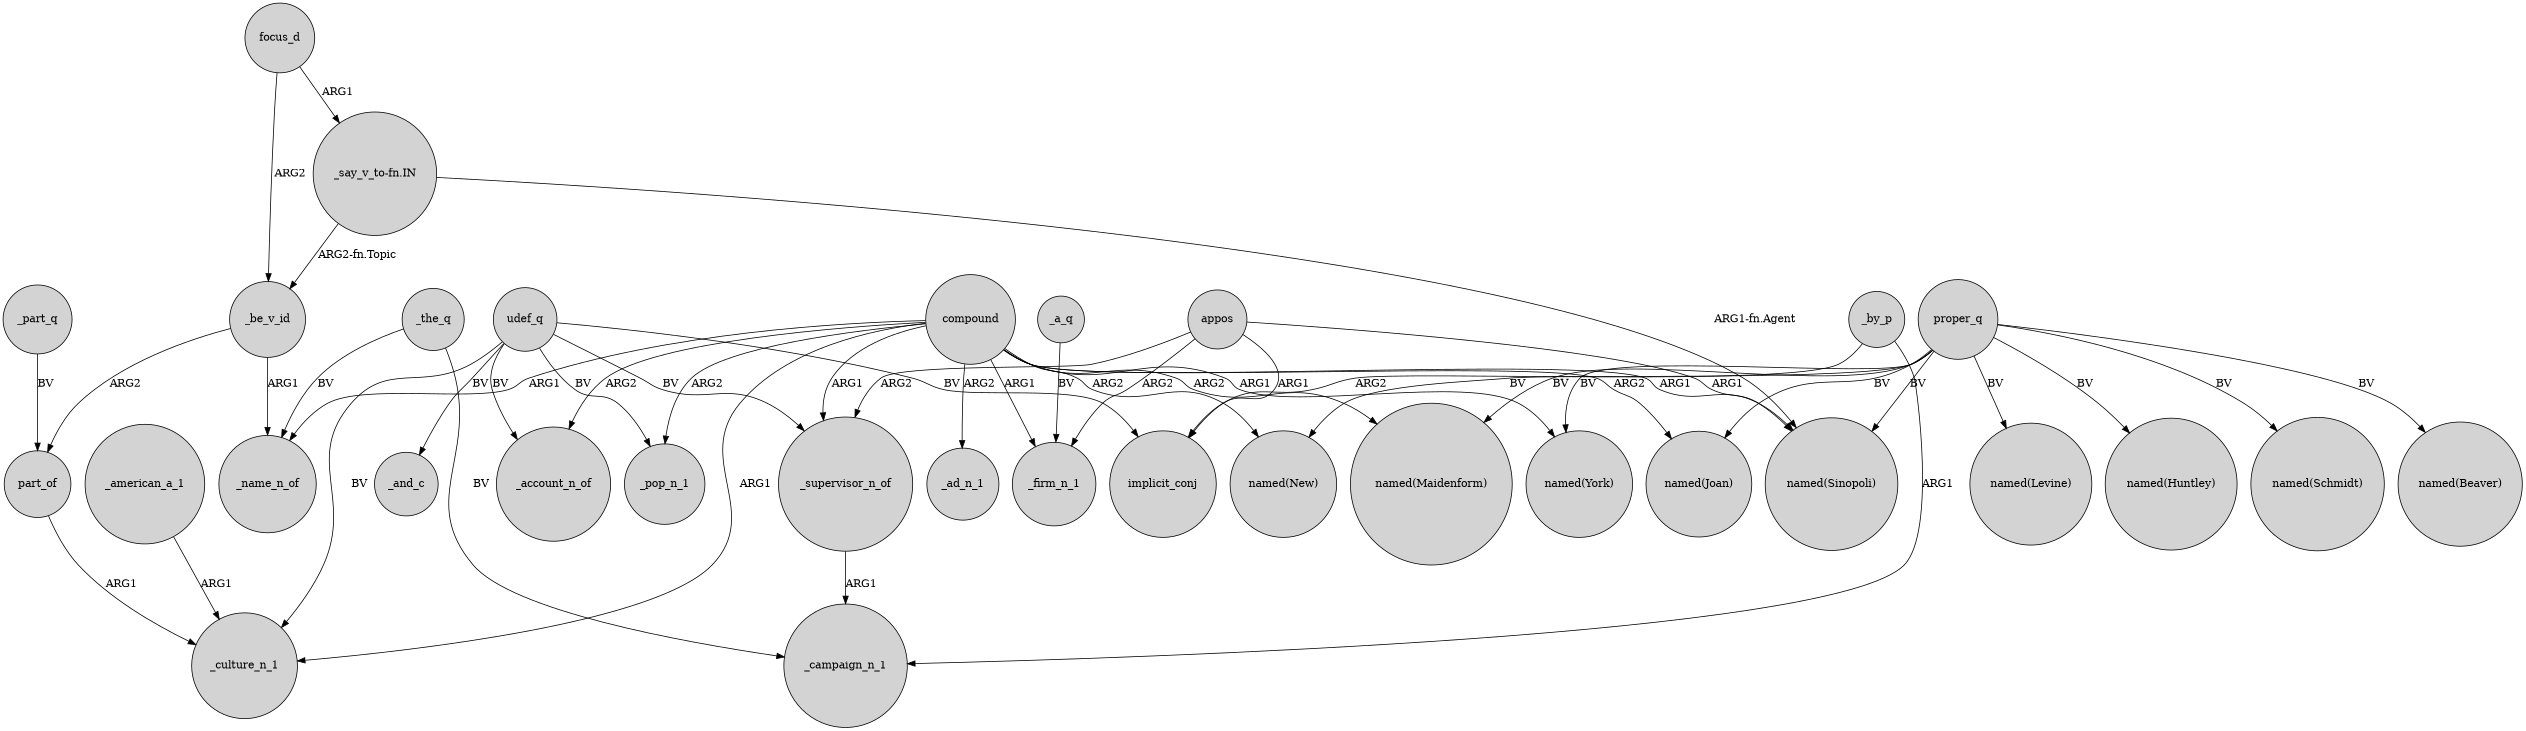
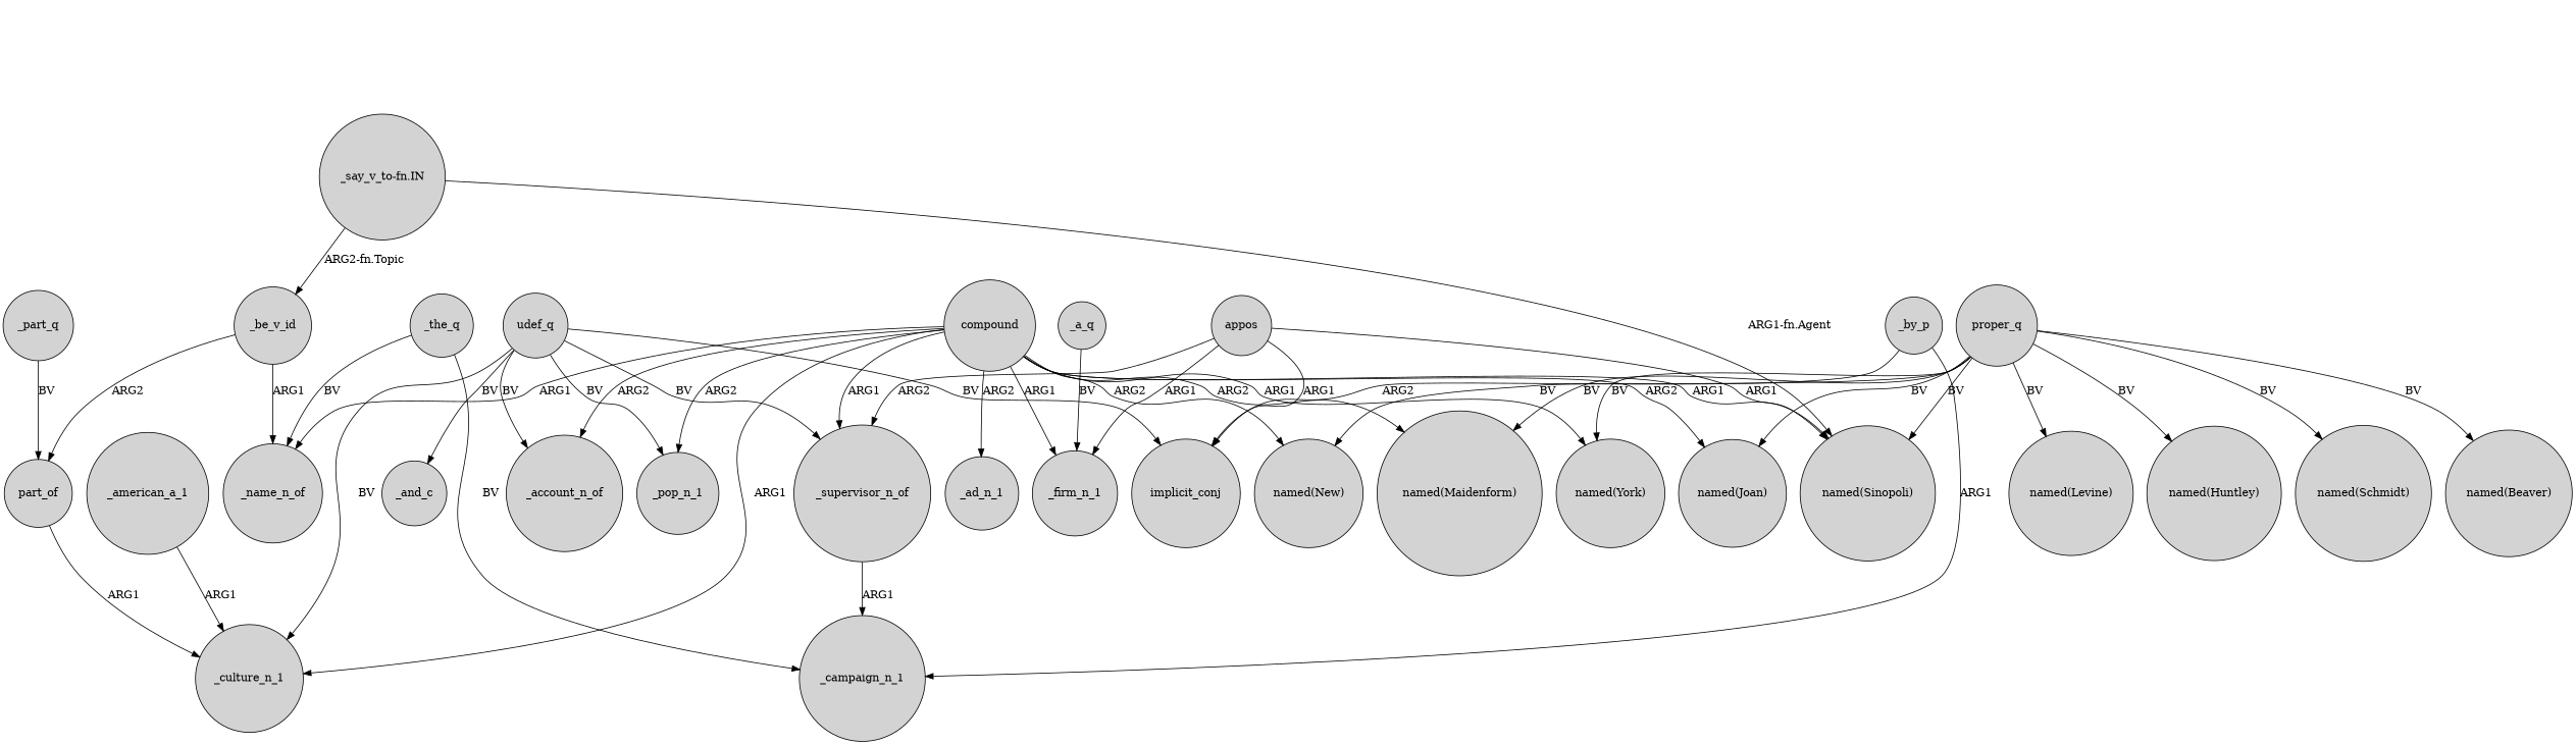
  digraph {
    node [shape=circle style=filled]
-   focus_d
    _be_v_id
    "_say_v_to-fn.IN"
    part_of
    _name_n_of
    "named(Sinopoli)"
    _culture_n_1
    proper_q
    "named(Maidenform)"
    "named(New)"
    "named(Joan)"
    "named(Levine)"
    "named(York)"
    "named(Huntley)"
    "named(Schmidt)"
    "named(Beaver)"
    _american_a_1
    compound
    _ad_n_1
    _firm_n_1
    _supervisor_n_of
    _pop_n_1
    _account_n_of
    _campaign_n_1
    appos
    implicit_conj
    _by_p
    _a_q
    udef_q
    _and_c
    _part_q
    _the_q
-   focus_d -> _be_v_id [label=ARG2]
-   focus_d -> "_say_v_to-fn.IN" [label=ARG1]
    _be_v_id -> part_of [label=ARG2]
    _be_v_id -> _name_n_of [label=ARG1]
    "_say_v_to-fn.IN" -> _be_v_id [label="ARG2-fn.Topic"]
    "_say_v_to-fn.IN" -> "named(Sinopoli)" [label="ARG1-fn.Agent"]
    part_of -> _culture_n_1 [label=ARG1]
    proper_q -> "named(Sinopoli)" [label=BV]
    proper_q -> "named(Maidenform)" [label=BV]
    proper_q -> "named(New)" [label=BV]
    proper_q -> "named(Joan)" [label=BV]
    proper_q -> "named(Levine)" [label=BV]
    proper_q -> "named(York)" [label=BV]
    proper_q -> "named(Huntley)" [label=BV]
    proper_q -> "named(Schmidt)" [label=BV]
    proper_q -> "named(Beaver)" [label=BV]
    _american_a_1 -> _culture_n_1 [label=ARG1]
    compound -> _name_n_of [label=ARG1]
    compound -> "named(Sinopoli)" [label=ARG1]
    compound -> _culture_n_1 [label=ARG1]
    compound -> "named(Maidenform)" [label=ARG2]
    compound -> "named(New)" [label=ARG2]
    compound -> "named(Joan)" [label=ARG2]
    compound -> "named(York)" [label=ARG1]
    compound -> _ad_n_1 [label=ARG2]
    compound -> _firm_n_1 [label=ARG1]
    compound -> _supervisor_n_of [label=ARG1]
    compound -> _pop_n_1 [label=ARG2]
    compound -> _account_n_of [label=ARG2]
    _supervisor_n_of -> _campaign_n_1 [label=ARG1]
    appos -> "named(Sinopoli)" [label=ARG1]
-   appos -> _firm_n_1 [label=ARG2]
+   appos -> _firm_n_1 [label=ARG1]
    appos -> _supervisor_n_of [label=ARG2]
    appos -> implicit_conj [label=ARG1]
    _by_p -> _campaign_n_1 [label=ARG1]
    _by_p -> implicit_conj [label=ARG2]
    _a_q -> _firm_n_1 [label=BV]
    udef_q -> _culture_n_1 [label=BV]
    udef_q -> _supervisor_n_of [label=BV]
    udef_q -> _pop_n_1 [label=BV]
    udef_q -> _account_n_of [label=BV]
    udef_q -> implicit_conj [label=BV]
    udef_q -> _and_c [label=BV]
    _part_q -> part_of [label=BV]
    _the_q -> _name_n_of [label=BV]
    _the_q -> _campaign_n_1 [label=BV]
  }
